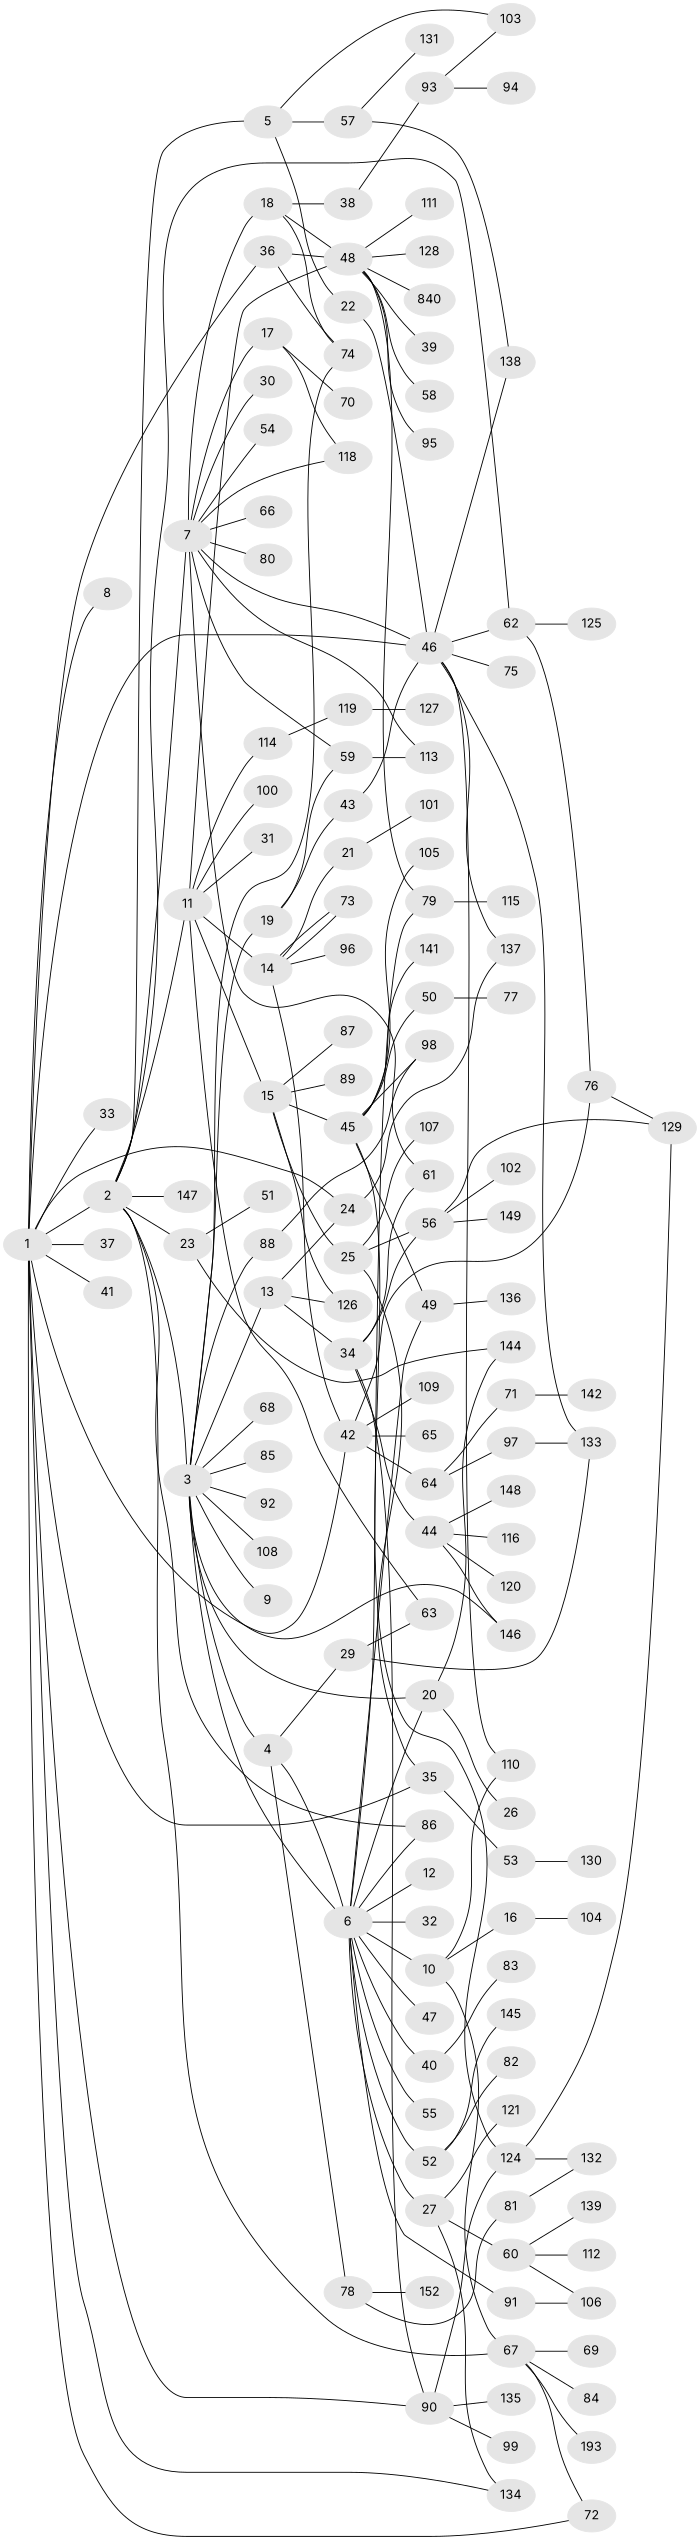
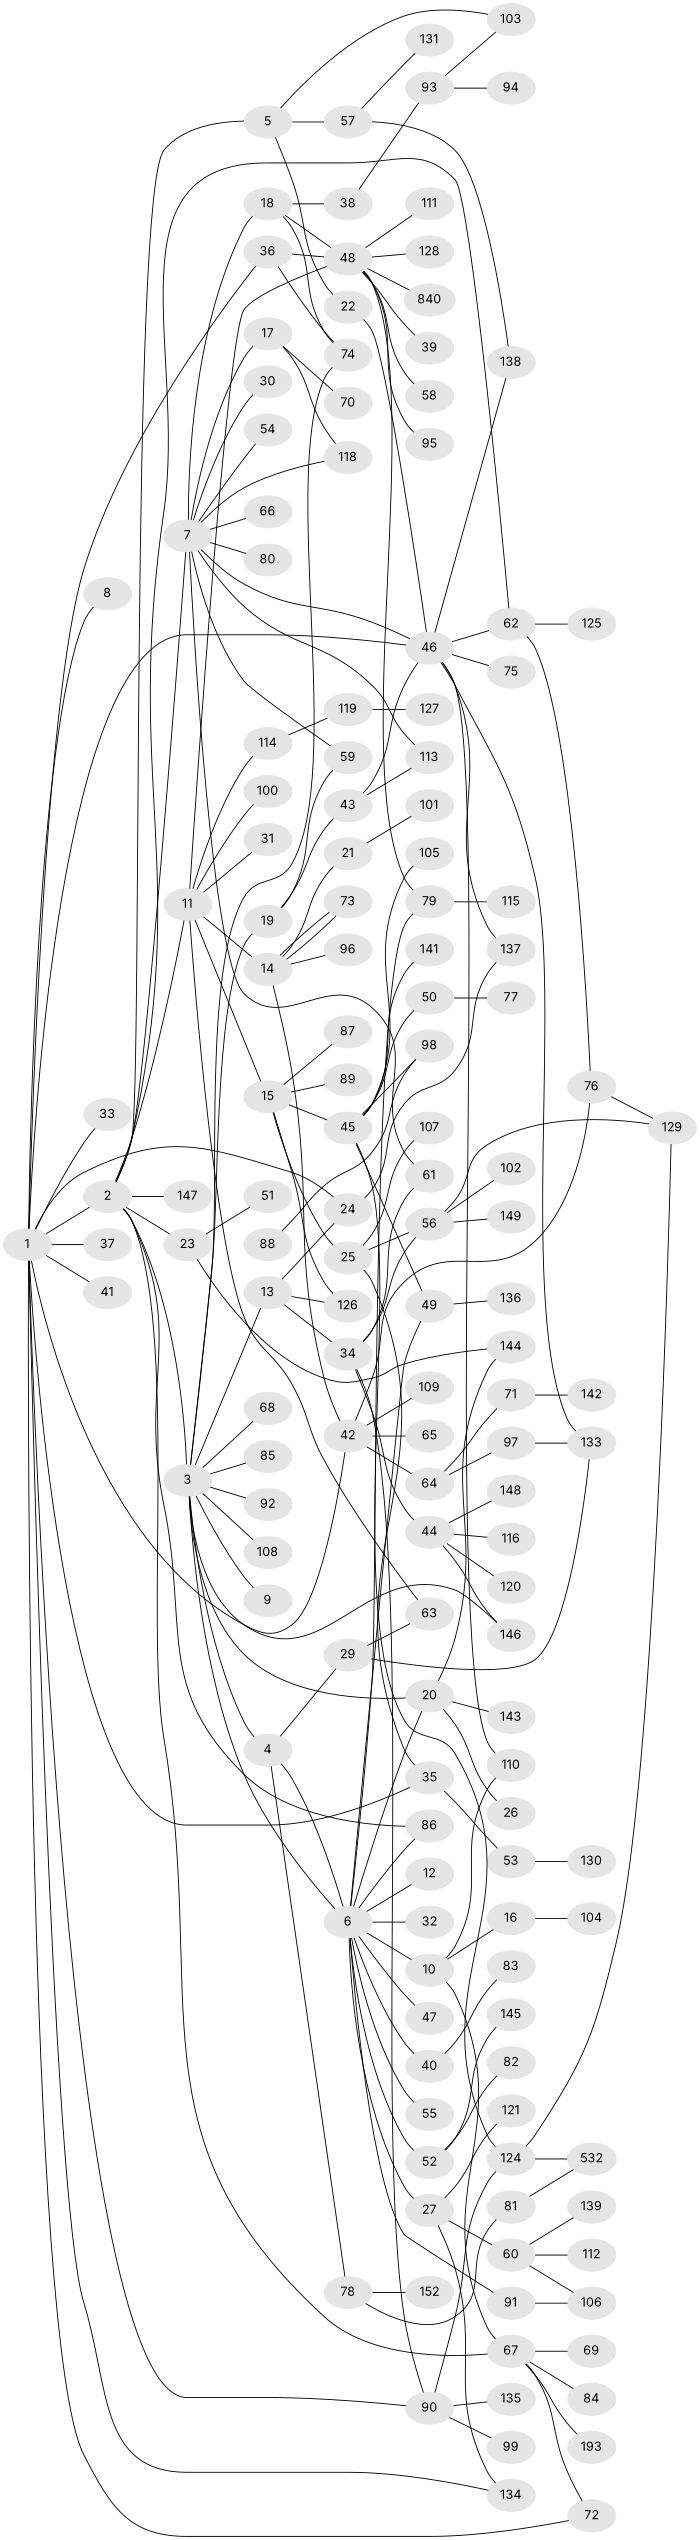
  graph {
    fontname=Inter
    rankdir=LR
    node [color=gray90 fontname=Inter style=filled]
    edge [fontname=Inter]
    1
    2
    8
    24
    33
    35
    36
    37
    41
    42
    46
    72
    90
    134
    3
    5
    7
    11
    23
    62
    67
    86
    147
    137
    53
    74
    48
    64
    65
    76
    109
    110
    133
    75
    138
    124
    99
    135
    4
    6
    9
    13
    19
    20
    68
    85
    88
    92
    108
    146
    22
    57
    103
    17
    18
    30
    54
    59
    61
    66
    80
    113
    118
    14
    15
    31
    63
    100
    114
    144
    51
    125
    69
    84
    n75 [label=193]
    29
    78
    10
    12
    27
    32
    40
    47
    49
    52
    55
    79
    91
    34
    126
    43
    26
+   143
    98
    81
    n96 [label=152]
    131
    16
    60
    121
    83
    136
    82
    145
    115
    106
    70
    38
    104
    21
    73
    96
    25
    45
    87
    89
    39
    58
    95
    111
    128
    n122 [label=840]
    119
    56
    44
    101
    107
    50
    105
    141
    93
    102
    129
    149
    112
    139
    116
    120
    148
    130
    94
    71
    97
    77
-   132
+   132 [label=532]
    142
    127
    1 -- 2
    1 -- 8
    1 -- 24
    1 -- 33
    1 -- 35
    1 -- 36
    1 -- 37
    1 -- 41
    1 -- 42
    1 -- 46
    1 -- 72
    1 -- 90
    1 -- 134
    2 -- 3
    2 -- 5
    2 -- 7
    2 -- 11
    2 -- 23
    2 -- 62
    2 -- 67
    2 -- 86
    2 -- 147
    24 -- 137
    35 -- 53
    36 -- 74
    36 -- 48
    42 -- 64
    42 -- 65
    42 -- 76
    42 -- 109
    46 -- 62
    46 -- 137
    46 -- 110
    46 -- 133
    46 -- 75
    46 -- 138
    90 -- 124
    90 -- 99
    90 -- 135
    3 -- 74
    3 -- 4
    3 -- 6
    3 -- 9
    3 -- 13
    3 -- 19
    3 -- 20
    3 -- 68
    3 -- 85
-   3 -- 88
    3 -- 92
    3 -- 108
    3 -- 146
    5 -- 22
    5 -- 57
    5 -- 103
    7 -- 46
    7 -- 17
    7 -- 18
    7 -- 30
    7 -- 54
    7 -- 59
    7 -- 61
    7 -- 66
    7 -- 80
    7 -- 113
    7 -- 118
    11 -- 48
    11 -- 14
    11 -- 15
    11 -- 31
    11 -- 63
    11 -- 100
    11 -- 114
    23 -- 144
    23 -- 51
    62 -- 76
    62 -- 125
    67 -- 72
    67 -- 69
    67 -- 84
    67 -- n75
    53 -- 130
    48 -- 79
    48 -- 39
    48 -- 58
    48 -- 95
    48 -- 111
    48 -- 128
    48 -- n122
    64 -- 71
    64 -- 97
    76 -- 129
    124 -- 129
    124 -- 132
    4 -- 6
    4 -- 29
    4 -- 78
    6 -- 86
    6 -- 20
    6 -- 10
    6 -- 12
    6 -- 27
    6 -- 32
    6 -- 40
    6 -- 47
    6 -- 49
    6 -- 52
    6 -- 55
    6 -- 79
    6 -- 91
    13 -- 24
    13 -- 34
    13 -- 126
    19 -- 59
    19 -- 43
    20 -- 144
    20 -- 26
+   20 -- 143
    88 -- 98
    22 -- 46
    57 -- 138
    57 -- 131
    17 -- 118
    17 -- 70
    18 -- 74
    18 -- 48
    18 -- 38
    14 -- 42
    14 -- 21
    14 -- 73
    14 -- 73
    14 -- 96
    15 -- 126
    15 -- 25
    15 -- 45
    15 -- 87
    15 -- 89
    114 -- 119
    29 -- 133
    29 -- 63
    78 -- 81
    78 -- n96
    10 -- 67
    10 -- 110
    10 -- 16
    27 -- 134
    27 -- 60
    27 -- 121
    40 -- 83
    49 -- 136
    52 -- 82
    52 -- 145
    79 -- 115
    91 -- 106
    34 -- 90
    34 -- 61
    34 -- 56
    34 -- 44
    43 -- 46
-   59 -- 113
+   43 -- 113
    81 -- 132
    16 -- 104
    60 -- 106
    60 -- 112
    60 -- 139
    38 -- 93
    21 -- 101
    25 -- 35
    25 -- 56
    25 -- 107
    45 -- 124
    45 -- 49
    45 -- 98
    45 -- 50
    45 -- 105
    45 -- 141
    119 -- 127
    56 -- 102
    56 -- 129
    56 -- 149
    44 -- 146
    44 -- 116
    44 -- 120
    44 -- 148
    50 -- 77
    93 -- 103
    93 -- 94
    71 -- 142
    97 -- 133
  }
